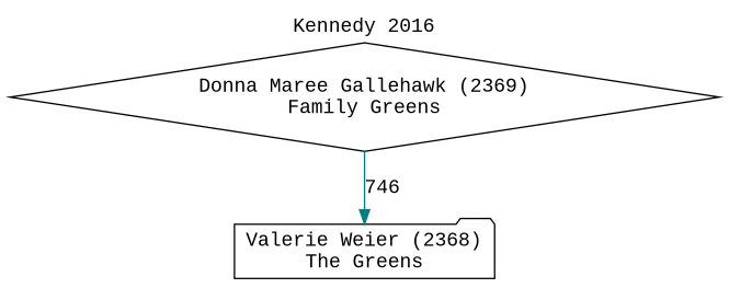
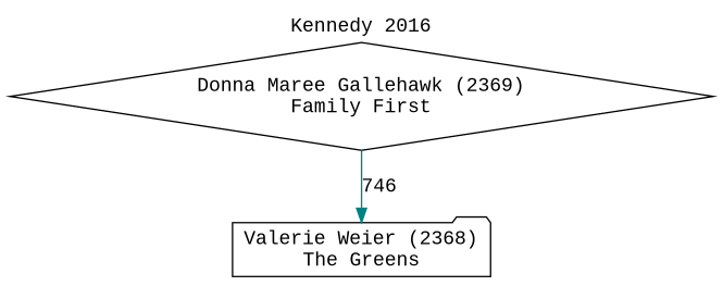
  digraph {
    label="Kennedy 2016"
    labelloc=t
    mclimit=10
    fontname="Liberation Mono"
    node [fontname="Liberation Mono"]
    n1 [label="Valerie Weier (2368)\nThe Greens" shape=folder]
-   n2 [label="Donna Maree Gallehawk (2369)\nFamily Greens" shape=diamond]
+   n2 [label="Donna Maree Gallehawk (2369)\nFamily First" shape=diamond]
    n2 -> n1 [label=746 color=teal style=solid fontname="Liberation Mono"]
  }
